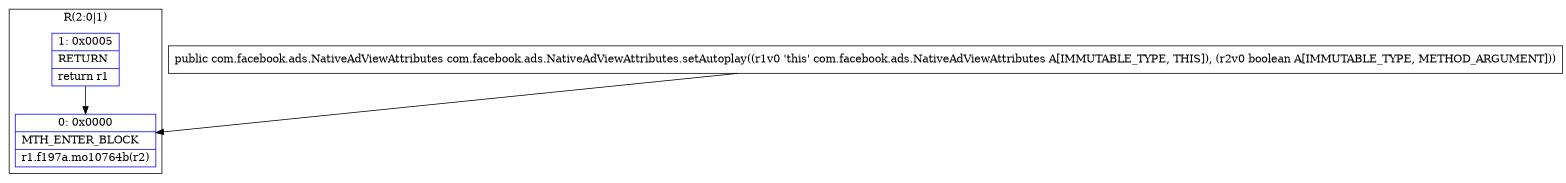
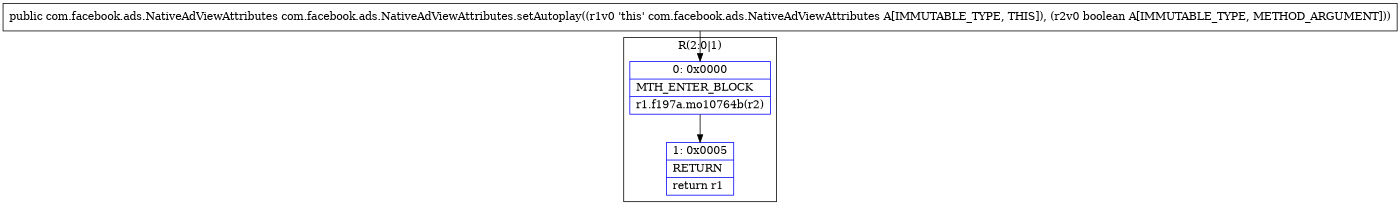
  digraph {
    node [color=blue shape=record]
    n1 [label="{0\:\ 0x0000|MTH_ENTER_BLOCK\l|r1.f197a.mo10764b(r2)\l}"]
    n2 [label="{1\:\ 0x0005|RETURN\l|return r1\l}"]
    n3 [label="{public com.facebook.ads.NativeAdViewAttributes com.facebook.ads.NativeAdViewAttributes.setAutoplay((r1v0 'this' com.facebook.ads.NativeAdViewAttributes A[IMMUTABLE_TYPE, THIS]), (r2v0 boolean A[IMMUTABLE_TYPE, METHOD_ARGUMENT])) }" color=""]
    subgraph cluster_1 {
      label="R(2:0|1)"
      n1
      n2
    }
-   n2 -> n1
+   n1 -> n2
    n3 -> n1
  }
